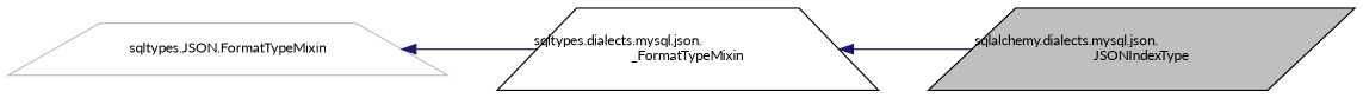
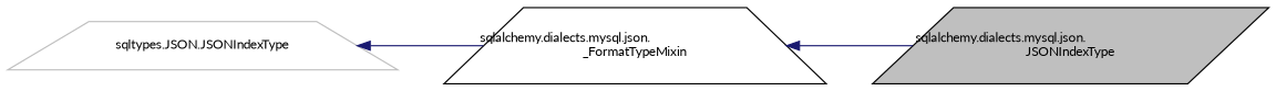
  digraph {
    fontname=Lato
    rankdir=LR
    node [color=black fillcolor=white fontname=Lato fontsize=10 shape=trapezium style=filled]
    edge [color=midnightblue dir=back fontname=Lato fontsize=10 labelfontname=Helvetica labelfontsize=10 style=solid]
    n1 [fillcolor=grey75 fontcolor=black height=0.2 label="sqlalchemy.dialects.mysql.json.\lJSONIndexType" shape=parallelogram width=0.4]
-   n2 [height=0.2 label="sqltypes.dialects.mysql.json.\l_FormatTypeMixin" width=0.4]
-   n3 [color=grey75 height=0.2 label="sqltypes.JSON.FormatTypeMixin" width=0.4]
+   n2 [height=0.2 label="sqlalchemy.dialects.mysql.json.\l_FormatTypeMixin" width=0.4]
+   n3 [color=grey75 height=0.2 label="sqltypes.JSON.JSONIndexType" width=0.4]
    n2 -> n1
    n3 -> n2
  }
